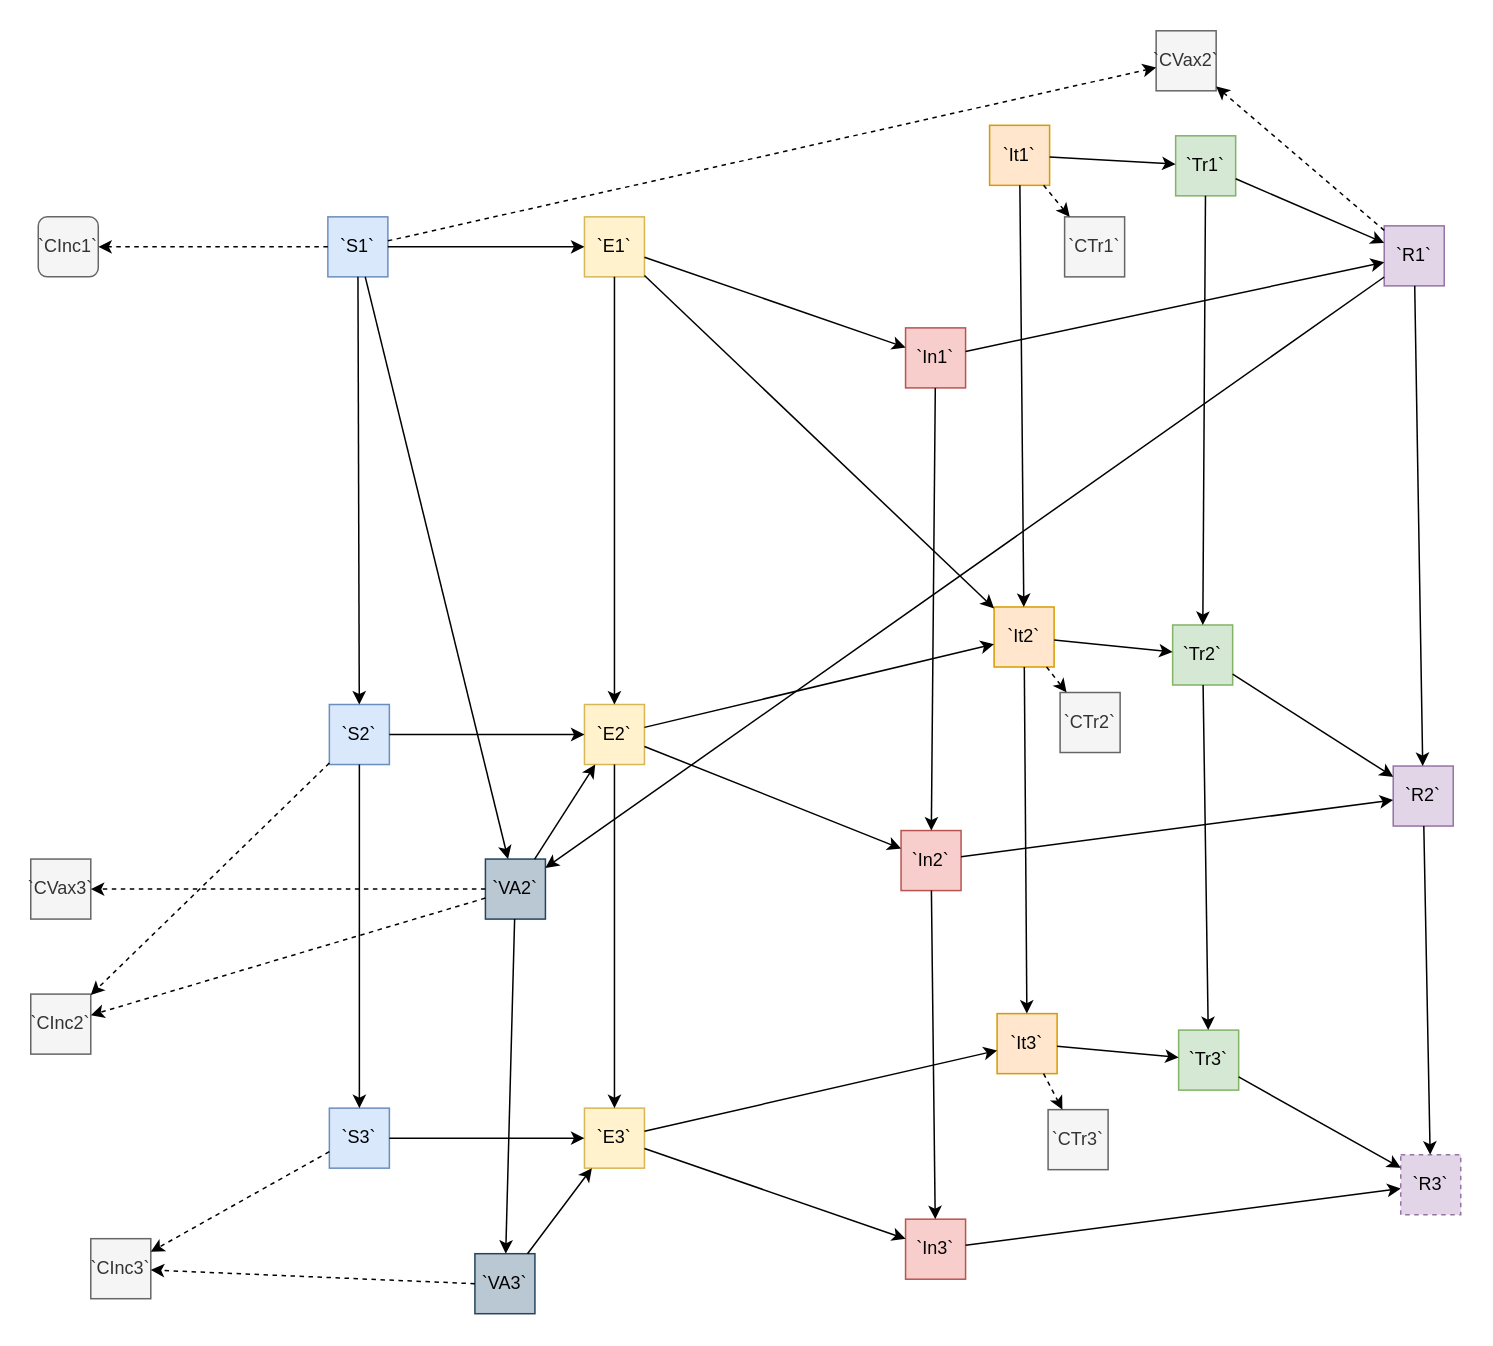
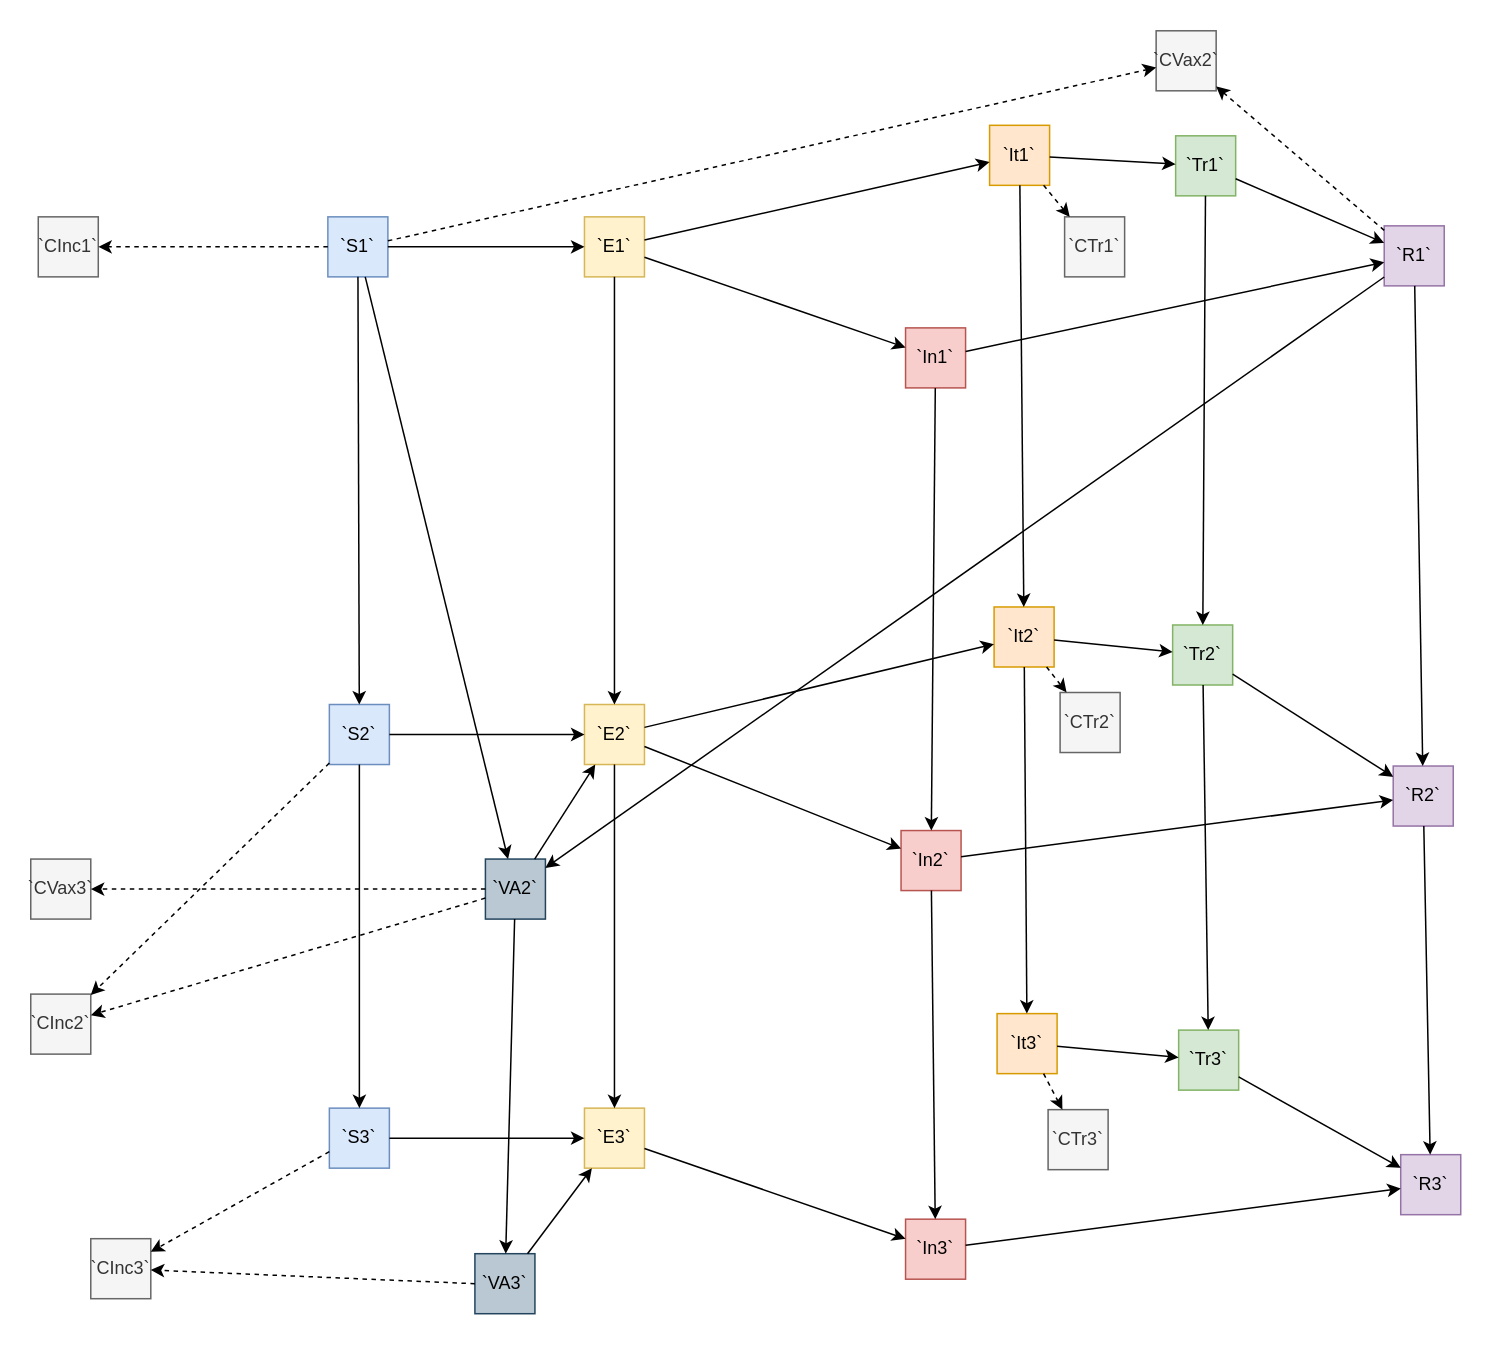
  <mxCell id="0" />
  <mxCell id="1" parent="0" />
  <mxCell id="2" value="`S1`" style="whiteSpace=wrap;html=1;fillColor=#dae8fc;strokeColor=#6c8ebf;" parent="1" vertex="1"><mxGeometry x="218" y="144" width="40" height="40" as="geometry" /></mxCell>
  <mxCell id="3" value="`E1`" style="whiteSpace=wrap;html=1;fillColor=#fff2cc;strokeColor=#d6b656;" parent="1" vertex="1"><mxGeometry x="389" y="144" width="40" height="40" as="geometry" /></mxCell>
  <mxCell id="4" value="`In1`" style="whiteSpace=wrap;html=1;fillColor=#f8cecc;strokeColor=#b85450;" parent="1" vertex="1"><mxGeometry x="603" y="218" width="40" height="40" as="geometry" /></mxCell>
  <mxCell id="5" value="`It1`" style="whiteSpace=wrap;html=1;fillColor=#ffe6cc;strokeColor=#d79b00;" parent="1" vertex="1"><mxGeometry x="659" y="83" width="40" height="40" as="geometry" /></mxCell>
  <mxCell id="6" value="`Tr1`" style="whiteSpace=wrap;html=1;fillColor=#d5e8d4;strokeColor=#82b366;" parent="1" vertex="1"><mxGeometry x="783" y="90" width="40" height="40" as="geometry" /></mxCell>
  <mxCell id="7" value="`R1`" style="whiteSpace=wrap;html=1;fillColor=#e1d5e7;strokeColor=#9673a6;" parent="1" vertex="1"><mxGeometry x="922" y="150" width="40" height="40" as="geometry" /></mxCell>
  <mxCell id="8" value="`S2`" style="whiteSpace=wrap;html=1;fillColor=#dae8fc;strokeColor=#6c8ebf;" parent="1" vertex="1"><mxGeometry x="219" y="469" width="40" height="40" as="geometry" /></mxCell>
  <mxCell id="9" value="`E2`" style="whiteSpace=wrap;html=1;fillColor=#fff2cc;strokeColor=#d6b656;" parent="1" vertex="1"><mxGeometry x="389" y="469" width="40" height="40" as="geometry" /></mxCell>
  <mxCell id="10" value="`In2`" style="whiteSpace=wrap;html=1;fillColor=#f8cecc;strokeColor=#b85450;" parent="1" vertex="1"><mxGeometry x="600" y="553" width="40" height="40" as="geometry" /></mxCell>
  <mxCell id="11" value="`It2`" style="whiteSpace=wrap;html=1;fillColor=#ffe6cc;strokeColor=#d79b00;" parent="1" vertex="1"><mxGeometry x="662" y="404" width="40" height="40" as="geometry" /></mxCell>
  <mxCell id="12" value="`Tr2`" style="whiteSpace=wrap;html=1;fillColor=#d5e8d4;strokeColor=#82b366;" parent="1" vertex="1"><mxGeometry x="781" y="416" width="40" height="40" as="geometry" /></mxCell>
  <mxCell id="13" value="`VA2`" style="whiteSpace=wrap;html=1;fillColor=#bac8d3;strokeColor=#23445d;" parent="1" vertex="1"><mxGeometry x="323" y="572" width="40" height="40" as="geometry" /></mxCell>
  <mxCell id="14" value="`R2`" style="whiteSpace=wrap;html=1;fillColor=#e1d5e7;strokeColor=#9673a6;" parent="1" vertex="1"><mxGeometry x="928" y="510" width="40" height="40" as="geometry" /></mxCell>
  <mxCell id="15" value="`S3`" style="whiteSpace=wrap;html=1;fillColor=#dae8fc;strokeColor=#6c8ebf;" parent="1" vertex="1"><mxGeometry x="219" y="738" width="40" height="40" as="geometry" /></mxCell>
  <mxCell id="16" value="`E3`" style="whiteSpace=wrap;html=1;fillColor=#fff2cc;strokeColor=#d6b656;" parent="1" vertex="1"><mxGeometry x="389" y="738" width="40" height="40" as="geometry" /></mxCell>
  <mxCell id="17" value="`In3`" style="whiteSpace=wrap;html=1;fillColor=#f8cecc;strokeColor=#b85450;" parent="1" vertex="1"><mxGeometry x="603" y="812" width="40" height="40" as="geometry" /></mxCell>
  <mxCell id="18" value="`It3`" style="whiteSpace=wrap;html=1;fillColor=#ffe6cc;strokeColor=#d79b00;" parent="1" vertex="1"><mxGeometry x="664" y="675" width="40" height="40" as="geometry" /></mxCell>
  <mxCell id="19" value="`Tr3`" style="whiteSpace=wrap;html=1;fillColor=#d5e8d4;strokeColor=#82b366;" parent="1" vertex="1"><mxGeometry x="785" y="686" width="40" height="40" as="geometry" /></mxCell>
  <mxCell id="20" value="`VA3`" style="whiteSpace=wrap;html=1;fillColor=#bac8d3;strokeColor=#23445d;" parent="1" vertex="1"><mxGeometry x="316" y="835" width="40" height="40" as="geometry" /></mxCell>
- <mxCell id="21" value="`R3`" style="whiteSpace=wrap;html=1;fillColor=#e1d5e7;strokeColor=#9673a6;dashed=1;" parent="1" vertex="1"><mxGeometry x="933" y="769" width="40" height="40" as="geometry" /></mxCell>
+ <mxCell id="21" value="`R3`" style="whiteSpace=wrap;html=1;fillColor=#e1d5e7;strokeColor=#9673a6;" parent="1" vertex="1"><mxGeometry x="933" y="769" width="40" height="40" as="geometry" /></mxCell>
  <mxCell id="22" style="rounded=0;orthogonalLoop=1;jettySize=auto;html=1;" parent="1" source="2" target="3" edge="1"><mxGeometry relative="1" as="geometry" /></mxCell>
  <mxCell id="23" style="rounded=0;orthogonalLoop=1;jettySize=auto;html=1;" parent="1" source="2" target="8" edge="1"><mxGeometry relative="1" as="geometry" /></mxCell>
  <mxCell id="24" style="rounded=0;orthogonalLoop=1;jettySize=auto;html=1;" parent="1" source="2" target="13" edge="1"><mxGeometry relative="1" as="geometry" /></mxCell>
  <mxCell id="25" style="rounded=0;orthogonalLoop=1;jettySize=auto;html=1;" parent="1" source="3" target="4" edge="1"><mxGeometry relative="1" as="geometry" /></mxCell>
- <mxCell id="26" style="rounded=0;orthogonalLoop=1;jettySize=auto;html=1;" parent="1" source="3" target="11" edge="1"><mxGeometry relative="1" as="geometry" /></mxCell>
+ <mxCell id="26" style="rounded=0;orthogonalLoop=1;jettySize=auto;html=1;" parent="1" source="3" target="5" edge="1"><mxGeometry relative="1" as="geometry" /></mxCell>
  <mxCell id="27" style="rounded=0;orthogonalLoop=1;jettySize=auto;html=1;" parent="1" source="3" target="9" edge="1"><mxGeometry relative="1" as="geometry" /></mxCell>
  <mxCell id="28" style="rounded=0;orthogonalLoop=1;jettySize=auto;html=1;" parent="1" source="4" target="7" edge="1"><mxGeometry relative="1" as="geometry" /></mxCell>
  <mxCell id="29" style="rounded=0;orthogonalLoop=1;jettySize=auto;html=1;" parent="1" source="4" target="10" edge="1"><mxGeometry relative="1" as="geometry" /></mxCell>
  <mxCell id="30" style="rounded=0;orthogonalLoop=1;jettySize=auto;html=1;" parent="1" source="5" target="6" edge="1"><mxGeometry relative="1" as="geometry" /></mxCell>
  <mxCell id="31" style="rounded=0;orthogonalLoop=1;jettySize=auto;html=1;" parent="1" source="5" target="11" edge="1"><mxGeometry relative="1" as="geometry" /></mxCell>
  <mxCell id="32" style="rounded=0;orthogonalLoop=1;jettySize=auto;html=1;" parent="1" source="6" target="7" edge="1"><mxGeometry relative="1" as="geometry" /></mxCell>
  <mxCell id="33" style="rounded=0;orthogonalLoop=1;jettySize=auto;html=1;" parent="1" source="6" target="12" edge="1"><mxGeometry relative="1" as="geometry" /></mxCell>
  <mxCell id="34" style="rounded=0;orthogonalLoop=1;jettySize=auto;html=1;" parent="1" source="7" target="13" edge="1"><mxGeometry relative="1" as="geometry" /></mxCell>
  <mxCell id="35" style="rounded=0;orthogonalLoop=1;jettySize=auto;html=1;" parent="1" source="7" target="14" edge="1"><mxGeometry relative="1" as="geometry" /></mxCell>
  <mxCell id="36" style="rounded=0;orthogonalLoop=1;jettySize=auto;html=1;" parent="1" source="8" target="9" edge="1"><mxGeometry relative="1" as="geometry" /></mxCell>
  <mxCell id="37" style="rounded=0;orthogonalLoop=1;jettySize=auto;html=1;" parent="1" source="8" target="15" edge="1"><mxGeometry relative="1" as="geometry" /></mxCell>
  <mxCell id="38" style="rounded=0;orthogonalLoop=1;jettySize=auto;html=1;" parent="1" source="9" target="10" edge="1"><mxGeometry relative="1" as="geometry" /></mxCell>
  <mxCell id="39" style="rounded=0;orthogonalLoop=1;jettySize=auto;html=1;" parent="1" source="9" target="11" edge="1"><mxGeometry relative="1" as="geometry" /></mxCell>
  <mxCell id="40" style="rounded=0;orthogonalLoop=1;jettySize=auto;html=1;" parent="1" source="9" target="16" edge="1"><mxGeometry relative="1" as="geometry" /></mxCell>
  <mxCell id="41" style="rounded=0;orthogonalLoop=1;jettySize=auto;html=1;" parent="1" source="10" target="14" edge="1"><mxGeometry relative="1" as="geometry" /></mxCell>
  <mxCell id="42" style="rounded=0;orthogonalLoop=1;jettySize=auto;html=1;" parent="1" source="10" target="17" edge="1"><mxGeometry relative="1" as="geometry" /></mxCell>
  <mxCell id="43" style="rounded=0;orthogonalLoop=1;jettySize=auto;html=1;" parent="1" source="11" target="12" edge="1"><mxGeometry relative="1" as="geometry" /></mxCell>
  <mxCell id="44" style="rounded=0;orthogonalLoop=1;jettySize=auto;html=1;" parent="1" source="11" target="18" edge="1"><mxGeometry relative="1" as="geometry" /></mxCell>
  <mxCell id="45" style="rounded=0;orthogonalLoop=1;jettySize=auto;html=1;" parent="1" source="12" target="14" edge="1"><mxGeometry relative="1" as="geometry" /></mxCell>
  <mxCell id="46" style="rounded=0;orthogonalLoop=1;jettySize=auto;html=1;" parent="1" source="12" target="19" edge="1"><mxGeometry relative="1" as="geometry" /></mxCell>
  <mxCell id="47" style="rounded=0;orthogonalLoop=1;jettySize=auto;html=1;" parent="1" source="13" target="9" edge="1"><mxGeometry relative="1" as="geometry" /></mxCell>
  <mxCell id="48" style="rounded=0;orthogonalLoop=1;jettySize=auto;html=1;" parent="1" source="13" target="20" edge="1"><mxGeometry relative="1" as="geometry" /></mxCell>
  <mxCell id="49" style="rounded=0;orthogonalLoop=1;jettySize=auto;html=1;" parent="1" source="14" target="21" edge="1"><mxGeometry relative="1" as="geometry" /></mxCell>
  <mxCell id="50" style="rounded=0;orthogonalLoop=1;jettySize=auto;html=1;" parent="1" source="15" target="16" edge="1"><mxGeometry relative="1" as="geometry" /></mxCell>
  <mxCell id="51" style="rounded=0;orthogonalLoop=1;jettySize=auto;html=1;" parent="1" source="16" target="17" edge="1"><mxGeometry relative="1" as="geometry" /></mxCell>
- <mxCell id="52" style="rounded=0;orthogonalLoop=1;jettySize=auto;html=1;" parent="1" source="16" target="18" edge="1"><mxGeometry relative="1" as="geometry" /></mxCell>
  <mxCell id="53" style="rounded=0;orthogonalLoop=1;jettySize=auto;html=1;" parent="1" source="17" target="21" edge="1"><mxGeometry relative="1" as="geometry" /></mxCell>
  <mxCell id="54" style="rounded=0;orthogonalLoop=1;jettySize=auto;html=1;" parent="1" source="18" target="19" edge="1"><mxGeometry relative="1" as="geometry" /></mxCell>
  <mxCell id="55" style="rounded=0;orthogonalLoop=1;jettySize=auto;html=1;" parent="1" source="19" target="21" edge="1"><mxGeometry relative="1" as="geometry" /></mxCell>
  <mxCell id="56" style="rounded=0;orthogonalLoop=1;jettySize=auto;html=1;" parent="1" source="20" target="16" edge="1"><mxGeometry relative="1" as="geometry" /></mxCell>
  <mxCell id="57" value="Counters" parent="0" />
- <mxCell id="58" value="`CInc1`" style="whiteSpace=wrap;html=1;fillColor=#f5f5f5;fontColor=#333333;strokeColor=#666666;rounded=1;" vertex="1" parent="57"><mxGeometry x="25" y="144" width="40" height="40" as="geometry" /></mxCell>
+ <mxCell id="58" value="`CInc1`" style="whiteSpace=wrap;html=1;fillColor=#f5f5f5;fontColor=#333333;strokeColor=#666666;" vertex="1" parent="57"><mxGeometry x="25" y="144" width="40" height="40" as="geometry" /></mxCell>
  <mxCell id="59" value="`CTr1`" style="whiteSpace=wrap;html=1;fillColor=#f5f5f5;fontColor=#333333;strokeColor=#666666;" vertex="1" parent="57"><mxGeometry x="709" y="144" width="40" height="40" as="geometry" /></mxCell>
  <mxCell id="60" value="`CInc2`" style="whiteSpace=wrap;html=1;fillColor=#f5f5f5;fontColor=#333333;strokeColor=#666666;" vertex="1" parent="57"><mxGeometry x="20" y="662" width="40" height="40" as="geometry" /></mxCell>
  <mxCell id="61" value="`CTr2`" style="whiteSpace=wrap;html=1;fillColor=#f5f5f5;fontColor=#333333;strokeColor=#666666;" vertex="1" parent="57"><mxGeometry x="706" y="461" width="40" height="40" as="geometry" /></mxCell>
  <mxCell id="62" value="`CVax2`" style="whiteSpace=wrap;html=1;fillColor=#f5f5f5;fontColor=#333333;strokeColor=#666666;" vertex="1" parent="57"><mxGeometry x="770" y="20" width="40" height="40" as="geometry" /></mxCell>
  <mxCell id="63" value="`CInc3`" style="whiteSpace=wrap;html=1;fillColor=#f5f5f5;fontColor=#333333;strokeColor=#666666;" vertex="1" parent="57"><mxGeometry x="60" y="825" width="40" height="40" as="geometry" /></mxCell>
  <mxCell id="64" value="`CTr3`" style="whiteSpace=wrap;html=1;fillColor=#f5f5f5;fontColor=#333333;strokeColor=#666666;" vertex="1" parent="57"><mxGeometry x="698" y="739" width="40" height="40" as="geometry" /></mxCell>
  <mxCell id="65" value="`CVax3`" style="whiteSpace=wrap;html=1;fillColor=#f5f5f5;fontColor=#333333;strokeColor=#666666;" vertex="1" parent="57"><mxGeometry x="20" y="572" width="40" height="40" as="geometry" /></mxCell>
  <mxCell id="66" style="rounded=0;orthogonalLoop=1;jettySize=auto;html=1;dashed=1;" edge="1" parent="57" target="58"><mxGeometry relative="1" as="geometry"><mxPoint x="218" y="164" as="sourcePoint" /></mxGeometry></mxCell>
  <mxCell id="67" style="rounded=0;orthogonalLoop=1;jettySize=auto;html=1;dashed=1;" edge="1" parent="57" target="62"><mxGeometry relative="1" as="geometry"><mxPoint x="258" y="160" as="sourcePoint" /></mxGeometry></mxCell>
  <mxCell id="68" style="rounded=0;orthogonalLoop=1;jettySize=auto;html=1;dashed=1;" edge="1" parent="57" target="59"><mxGeometry relative="1" as="geometry"><mxPoint x="695" y="123" as="sourcePoint" /></mxGeometry></mxCell>
  <mxCell id="69" style="rounded=0;orthogonalLoop=1;jettySize=auto;html=1;dashed=1;" edge="1" parent="57" target="62"><mxGeometry relative="1" as="geometry"><mxPoint x="922" y="153" as="sourcePoint" /></mxGeometry></mxCell>
  <mxCell id="70" style="rounded=0;orthogonalLoop=1;jettySize=auto;html=1;dashed=1;" edge="1" parent="57" target="60"><mxGeometry relative="1" as="geometry"><mxPoint x="219" y="508" as="sourcePoint" /></mxGeometry></mxCell>
  <mxCell id="71" style="rounded=0;orthogonalLoop=1;jettySize=auto;html=1;dashed=1;" edge="1" parent="57" target="61"><mxGeometry relative="1" as="geometry"><mxPoint x="697" y="444" as="sourcePoint" /></mxGeometry></mxCell>
  <mxCell id="72" style="rounded=0;orthogonalLoop=1;jettySize=auto;html=1;dashed=1;" edge="1" parent="57" target="60"><mxGeometry relative="1" as="geometry"><mxPoint x="323" y="598" as="sourcePoint" /></mxGeometry></mxCell>
  <mxCell id="73" style="rounded=0;orthogonalLoop=1;jettySize=auto;html=1;dashed=1;" edge="1" parent="57" target="65"><mxGeometry relative="1" as="geometry"><mxPoint x="323" y="592" as="sourcePoint" /></mxGeometry></mxCell>
  <mxCell id="74" style="rounded=0;orthogonalLoop=1;jettySize=auto;html=1;dashed=1;" edge="1" parent="57" target="63"><mxGeometry relative="1" as="geometry"><mxPoint x="219" y="767" as="sourcePoint" /></mxGeometry></mxCell>
  <mxCell id="75" style="rounded=0;orthogonalLoop=1;jettySize=auto;html=1;dashed=1;" edge="1" parent="57" target="64"><mxGeometry relative="1" as="geometry"><mxPoint x="695" y="715" as="sourcePoint" /></mxGeometry></mxCell>
  <mxCell id="76" style="rounded=0;orthogonalLoop=1;jettySize=auto;html=1;dashed=1;" edge="1" parent="57" target="63"><mxGeometry relative="1" as="geometry"><mxPoint x="316" y="855" as="sourcePoint" /></mxGeometry></mxCell>
